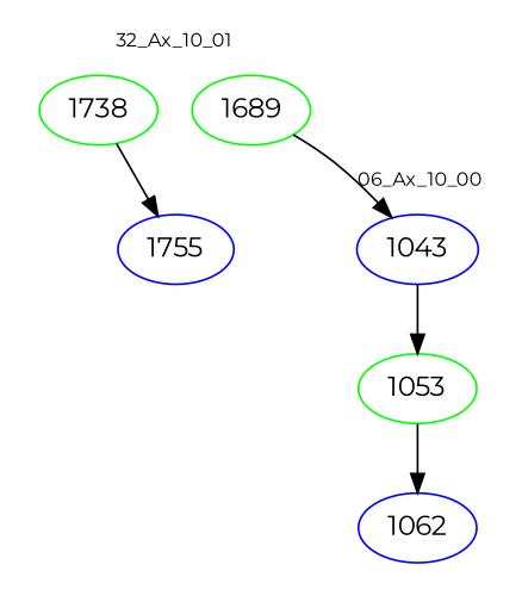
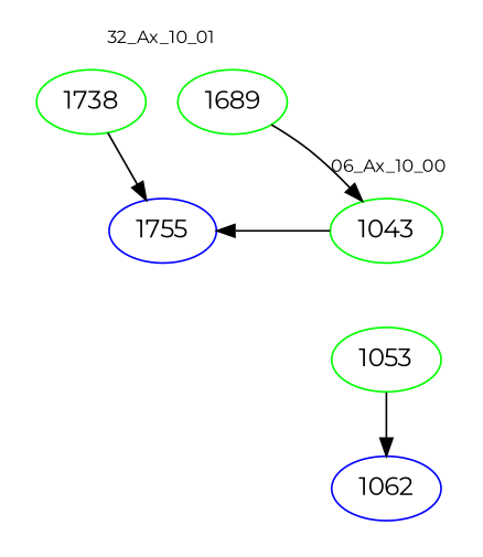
  digraph {
    fontname=Montserrat
    node [color=green fontname=Montserrat]
    edge [color=black fontname=Montserrat]
    n1 [label=1689]
    n2 [label=1738]
    n3 [color=blue label=1755]
-   n4 [color=blue label=1043]
+   n4 [label=1043]
    n5 [label=1053]
    n6 [color=blue label=1062]
    subgraph cluster_1 {
      color=white
      fontsize=10
      label="32_Ax_10_01"
      n1
      n2
      n3
    }
    subgraph cluster_2 {
      color=white
      fontsize=10
      label="06_Ax_10_00"
      n4
      n5
      n6
    }
    n1 -> n4
    n2 -> n3
-   n4 -> n5
+   n4 -> n3
    n5 -> n6
  }
